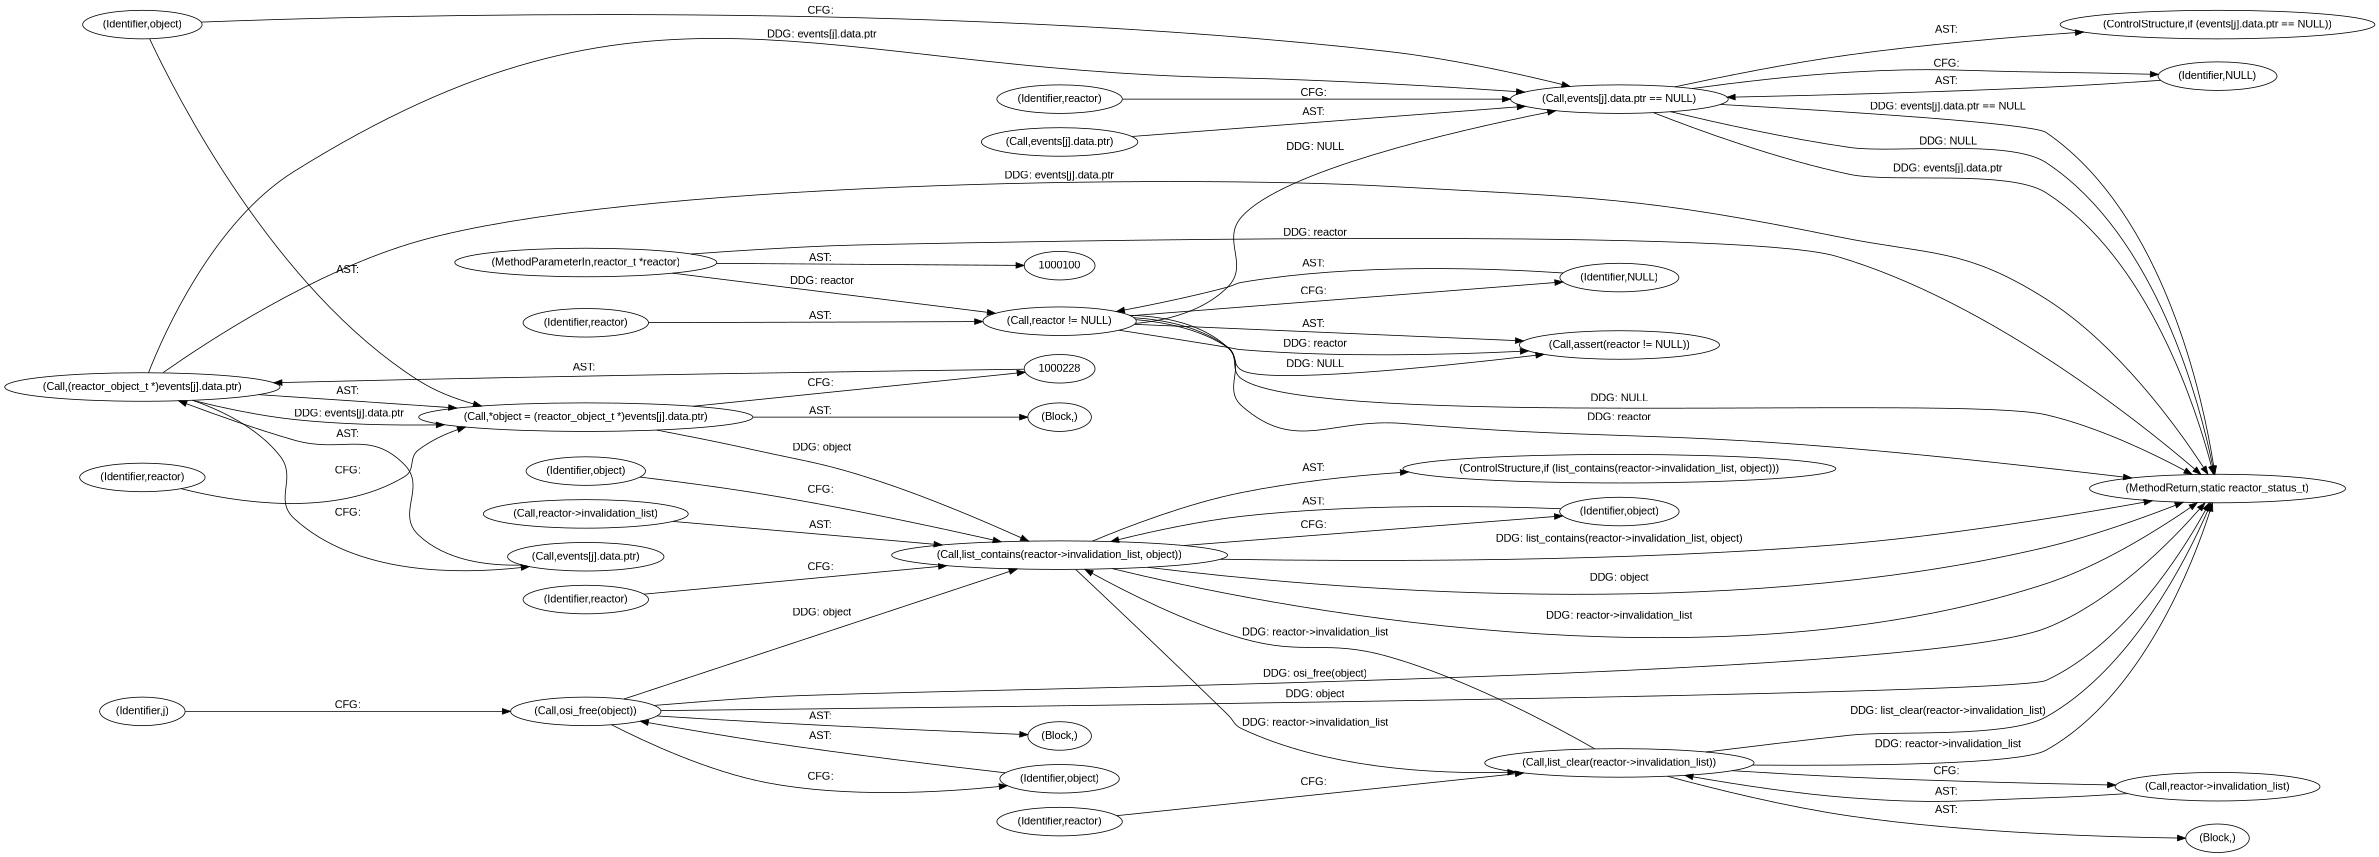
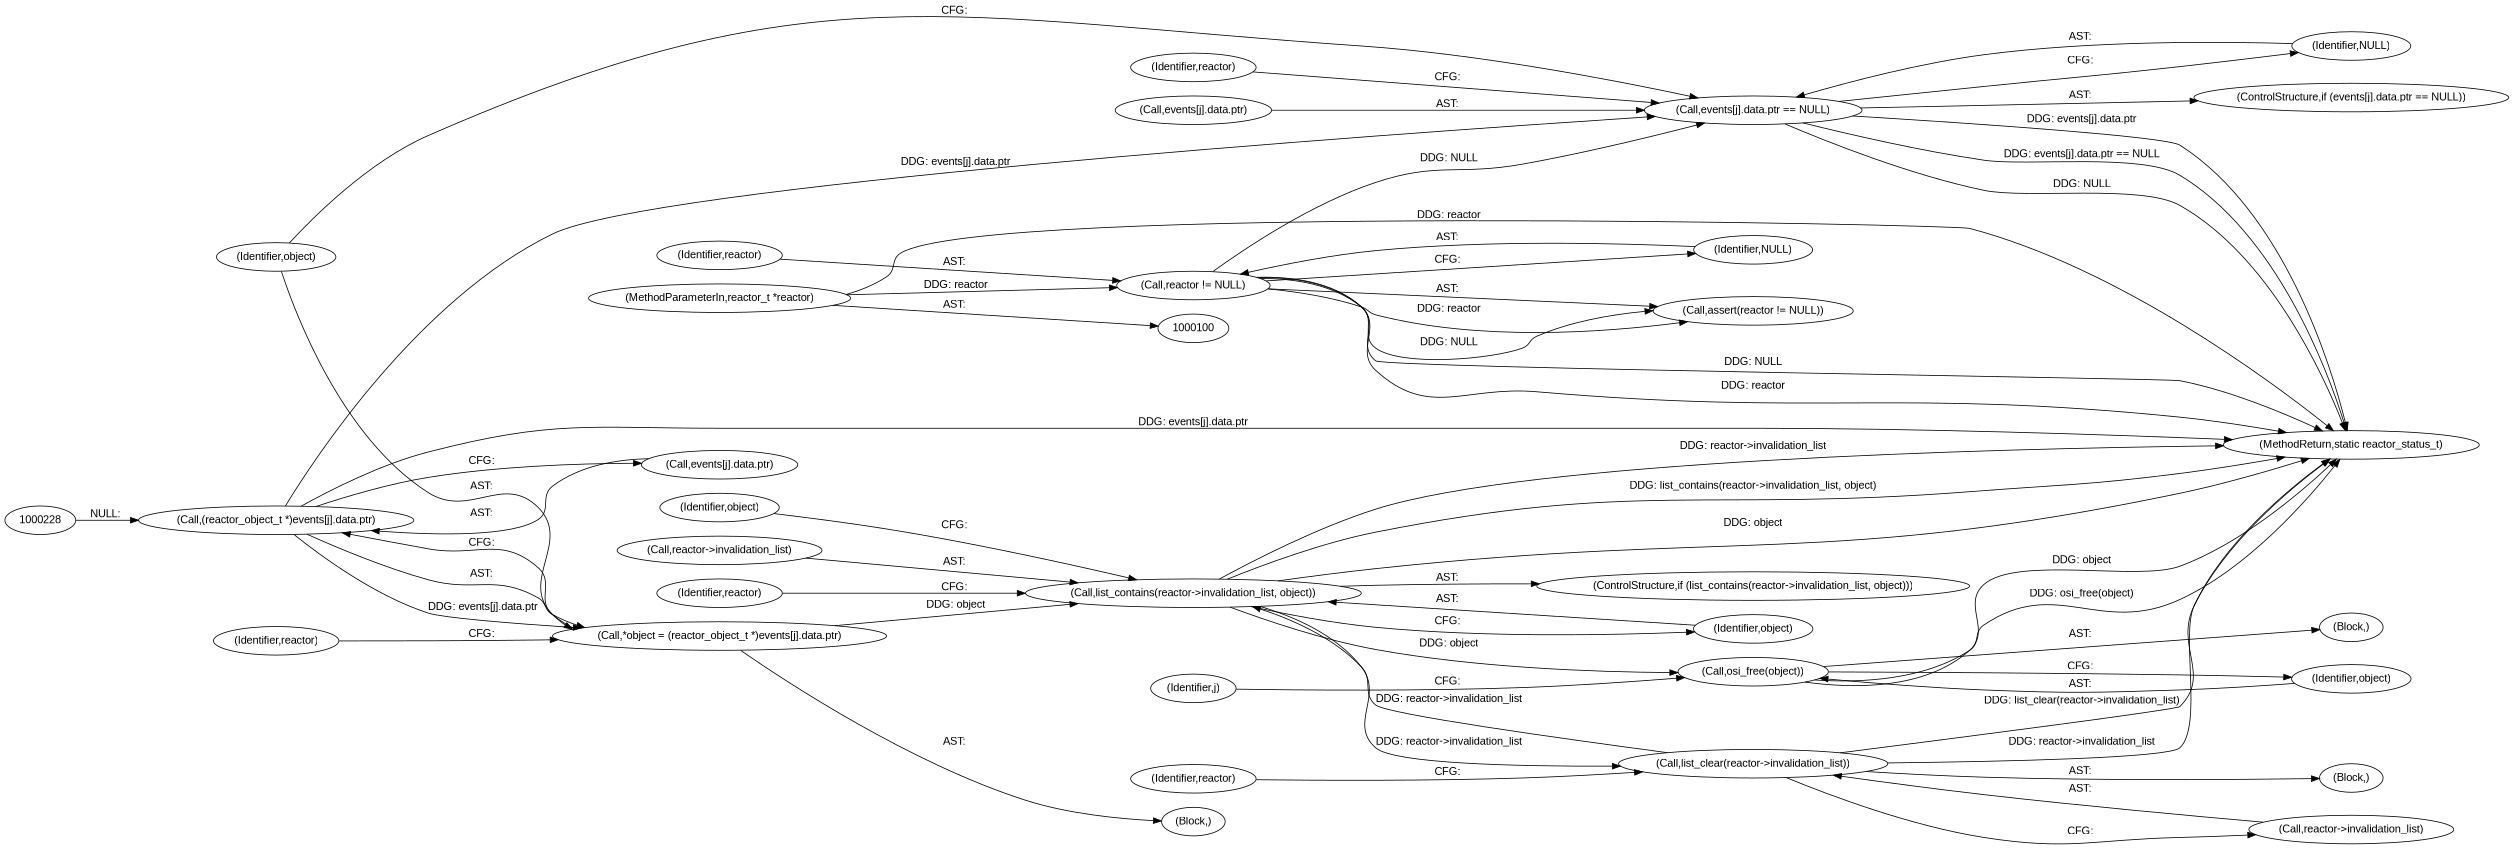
  digraph {
    fontname="Liberation Sans"
    rankdir=LR
    node [fontname="Liberation Sans"]
    edge [fontname="Liberation Sans"]
    n1 [label="(Call,events[j].data.ptr == NULL)"]
    n2 [label="(ControlStructure,if (events[j].data.ptr == NULL))"]
    n3 [label="(Identifier,NULL)"]
    n4 [label="(MethodReturn,static reactor_status_t)"]
    n5 [label="(Call,(reactor_object_t *)events[j].data.ptr)"]
    n6 [label="(Call,*object = (reactor_object_t *)events[j].data.ptr)"]
    n7 [label="(Call,events[j].data.ptr)"]
    n8 [label="(Call,list_contains(reactor->invalidation_list, object))"]
    n9 [label="(Block,)"]
    n10 [label="(Call,reactor != NULL)"]
    n11 [label="(Identifier,NULL)"]
    n12 [label="(Call,assert(reactor != NULL))"]
    n13 [label="(MethodParameterIn,reactor_t *reactor)"]
    1000100
    n15 [label="(Call,list_clear(reactor->invalidation_list))"]
    n16 [label="(Call,osi_free(object))"]
    n17 [label="(ControlStructure,if (list_contains(reactor->invalidation_list, object)))"]
    n18 [label="(Identifier,object)"]
    n19 [label="(Call,reactor->invalidation_list)"]
    n20 [label="(Block,)"]
    n21 [label="(Block,)"]
    n22 [label="(Identifier,object)"]
    n23 [label="(Identifier,reactor)"]
    n24 [label="(Identifier,object)"]
    n25 [label="(Identifier,j)"]
    n26 [label="(Identifier,object)"]
    n27 [label="(Call,reactor->invalidation_list)"]
    n28 [label="(Identifier,reactor)"]
    n29 [label="(Identifier,reactor)"]
    n30 [label="(Identifier,reactor)"]
    n31 [label="(Identifier,reactor)"]
    n32 [label="(Call,events[j].data.ptr)"]
    1000228
    n1 -> n2 [label="AST: "]
    n1 -> n3 [label="CFG: "]
    n1 -> n4 [label="DDG: events[j].data.ptr"]
    n1 -> n4 [label="DDG: events[j].data.ptr == NULL"]
    n1 -> n4 [label="DDG: NULL"]
    n3 -> n1 [label="AST: "]
    n5 -> n1 [label="DDG: events[j].data.ptr"]
    n5 -> n4 [label="DDG: events[j].data.ptr"]
    n5 -> n6 [label="AST: "]
    n5 -> n6 [label="DDG: events[j].data.ptr"]
    n5 -> n7 [label="CFG: "]
-   n6 -> 1000228 [label="CFG: "]
+   n6 -> n5 [label="CFG: "]
    n6 -> n8 [label="DDG: object"]
    n6 -> n9 [label="AST: "]
    n7 -> n5 [label="AST: "]
    n8 -> n4 [label="DDG: list_contains(reactor->invalidation_list, object)"]
    n8 -> n4 [label="DDG: object"]
    n8 -> n4 [label="DDG: reactor->invalidation_list"]
    n8 -> n15 [label="DDG: reactor->invalidation_list"]
-   n16 -> n8 [label="DDG: object"]
+   n8 -> n16 [label="DDG: object"]
    n8 -> n17 [label="AST: "]
    n8 -> n18 [label="CFG: "]
    n10 -> n1 [label="DDG: NULL"]
    n10 -> n4 [label="DDG: NULL"]
    n10 -> n4 [label="DDG: reactor"]
    n10 -> n11 [label="CFG: "]
    n10 -> n12 [label="AST: "]
    n10 -> n12 [label="DDG: reactor"]
    n10 -> n12 [label="DDG: NULL"]
    n11 -> n10 [label="AST: "]
    n13 -> n4 [label="DDG: reactor"]
    n13 -> n10 [label="DDG: reactor"]
    n13 -> 1000100 [label="AST: "]
    n15 -> n4 [label="DDG: list_clear(reactor->invalidation_list)"]
    n15 -> n4 [label="DDG: reactor->invalidation_list"]
    n15 -> n8 [label="DDG: reactor->invalidation_list"]
    n15 -> n19 [label="CFG: "]
    n15 -> n20 [label="AST: "]
    n16 -> n4 [label="DDG: object"]
    n16 -> n4 [label="DDG: osi_free(object)"]
    n16 -> n21 [label="AST: "]
    n16 -> n22 [label="CFG: "]
    n18 -> n8 [label="AST: "]
    n19 -> n15 [label="AST: "]
    n22 -> n16 [label="AST: "]
    n23 -> n15 [label="CFG: "]
    n24 -> n8 [label="CFG: "]
    n25 -> n16 [label="CFG: "]
    n26 -> n1 [label="CFG: "]
    n26 -> n6 [label="AST: "]
    n27 -> n8 [label="AST: "]
    n28 -> n10 [label="AST: "]
    n29 -> n1 [label="CFG: "]
    n30 -> n8 [label="CFG: "]
    n31 -> n6 [label="CFG: "]
    n32 -> n1 [label="AST: "]
-   1000228 -> n5 [label="AST: "]
+   1000228 -> n5 [label="NULL: "]
  }
